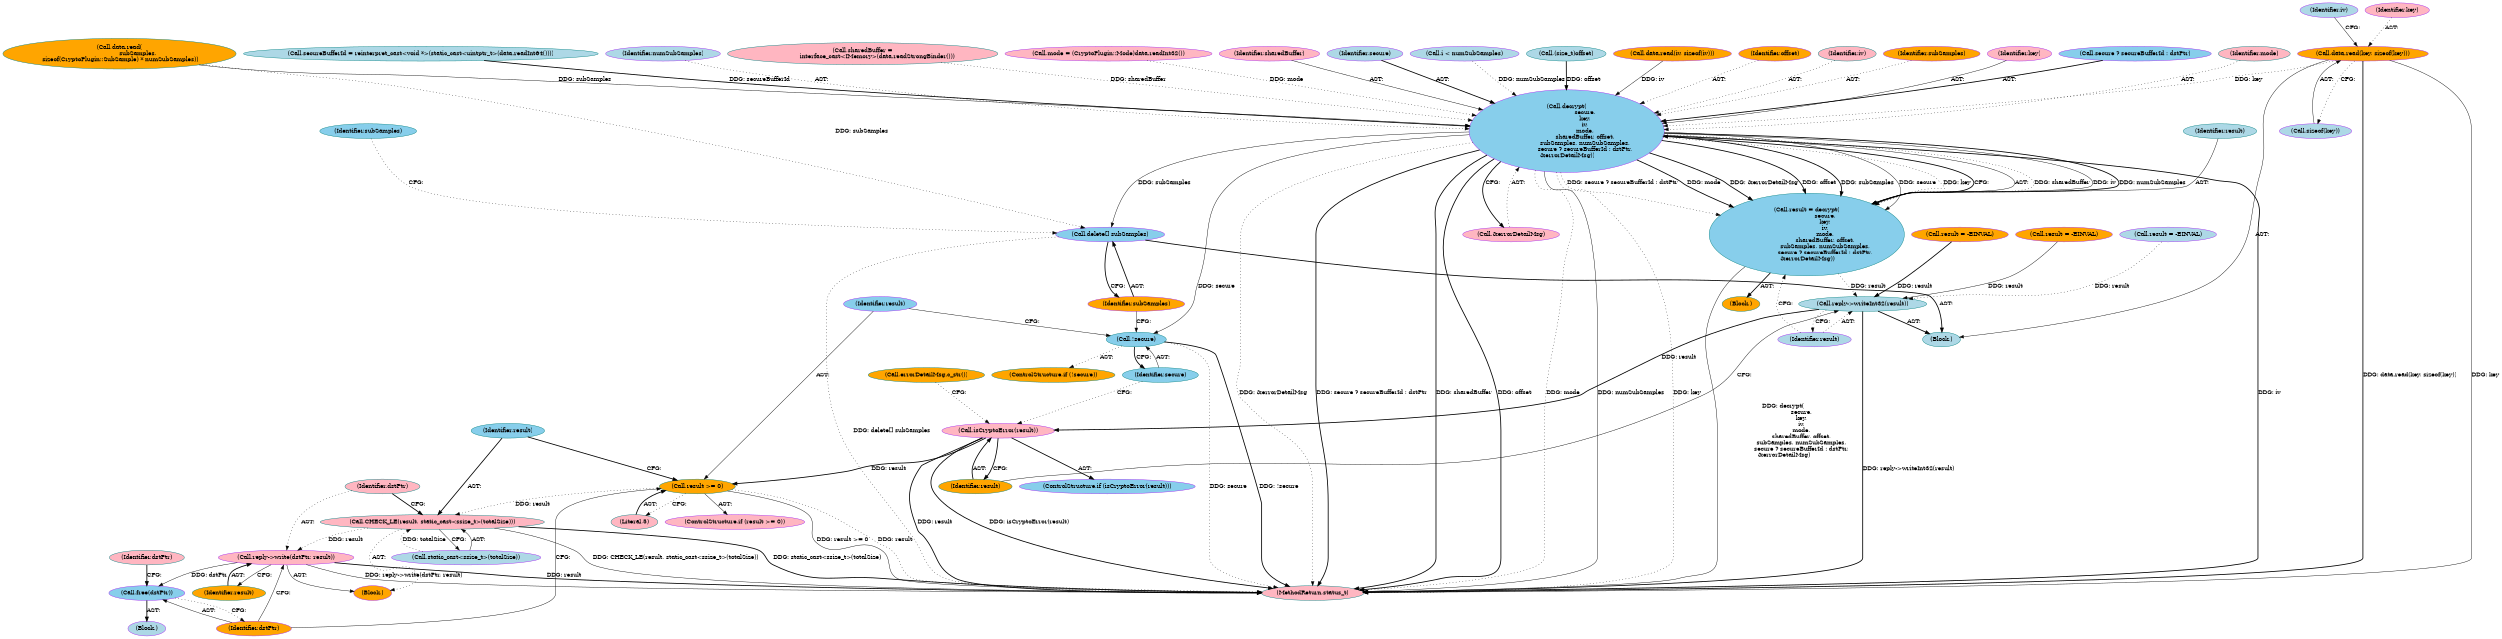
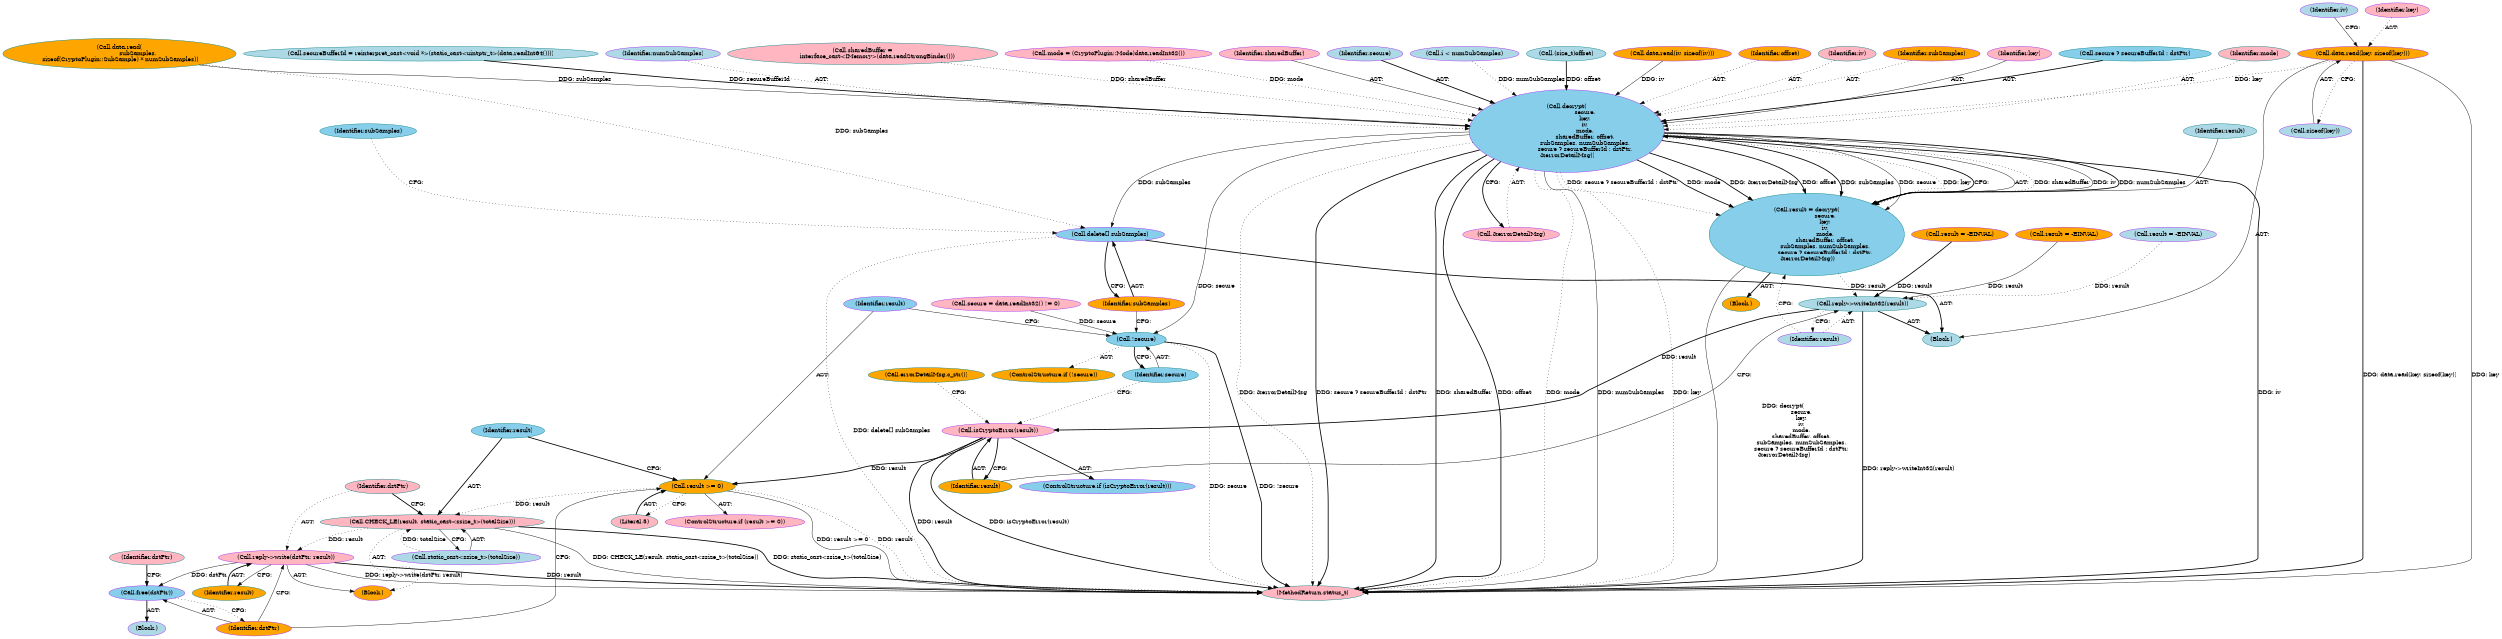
  digraph {
    node [color=purple fillcolor=lightpink style=filled]
    edge [style=bold]
    n1 [fillcolor=orange label="(Call,data.read(key, sizeof(key)))"]
    n2 [fillcolor=skyblue label="(Call,decrypt(\n                    secure,\n                    key,\n                    iv,\n                    mode,\n                    sharedBuffer, offset,\n                    subSamples, numSubSamples,\n                    secure ? secureBufferId : dstPtr,\n &errorDetailMsg))"]
    n3 [color=teal label="(MethodReturn,status_t)"]
    n4 [color=teal fillcolor=lightblue label="(Block,)"]
    n5 [fillcolor=lightblue label="(Call,sizeof(key))"]
    n6 [color=teal fillcolor=skyblue label="(Call,result = decrypt(\n                    secure,\n                    key,\n                    iv,\n                    mode,\n                    sharedBuffer, offset,\n                    subSamples, numSubSamples,\n                    secure ? secureBufferId : dstPtr,\n &errorDetailMsg))"]
    n7 [color=teal fillcolor=skyblue label="(Call,!secure)"]
    n8 [fillcolor=skyblue label="(Call,delete[] subSamples)"]
    n9 [label="(Call,&errorDetailMsg)"]
    n10 [color=teal fillcolor=lightblue label="(Call,reply->writeInt32(result))"]
    n11 [color=teal fillcolor=orange label="(Block,)"]
    n12 [color=teal fillcolor=skyblue label="(Identifier,secure)"]
    n13 [color=teal fillcolor=orange label="(ControlStructure,if (!secure))"]
    n14 [fillcolor=orange label="(Identifier,subSamples)"]
    n15 [label="(Call,isCryptoError(result))"]
    n16 [fillcolor=lightblue label="(Identifier,result)"]
    n17 [color=teal fillcolor=orange label="(Call,result >= 0)"]
    n18 [color=teal fillcolor=orange label="(Identifier,result)"]
    n19 [fillcolor=skyblue label="(ControlStructure,if (isCryptoError(result)))"]
    n20 [color=teal label="(Call,CHECK_LE(result, static_cast<ssize_t>(totalSize)))"]
    n21 [color=teal label="(Literal,5)"]
    n22 [label="(ControlStructure,if (result >= 0))"]
    n23 [label="(Call,reply->write(dstPtr, result))"]
    n24 [fillcolor=lightblue label="(Call,static_cast<ssize_t>(totalSize))"]
    n25 [fillcolor=orange label="(Block,)"]
    n26 [fillcolor=skyblue label="(Call,free(dstPtr))"]
    n27 [color=teal fillcolor=orange label="(Identifier,result)"]
    n28 [fillcolor=orange label="(Identifier,dstPtr)"]
    n29 [fillcolor=lightblue label="(Block,)"]
    n30 [color=teal label="(Identifier,iv)"]
    n31 [color=teal fillcolor=orange label="(Call,errorDetailMsg.c_str())"]
    n32 [fillcolor=orange label="(Call,result = -EINVAL)"]
    n33 [fillcolor=orange label="(Identifier,subSamples)"]
    n34 [fillcolor=lightblue label="(Identifier,iv)"]
    n35 [label="(Identifier,key)"]
    n36 [label="(Identifier,key)"]
-   n37 [fillcolor=skyblue label="(Call,secure ? secureBufferId : dstPtr)"]
+   n37 [color=teal fillcolor=skyblue label="(Call,secure ? secureBufferId : dstPtr)"]
    n38 [fillcolor=orange label="(Call,result = -EINVAL)"]
    n39 [color=teal fillcolor=lightblue label="(Identifier,result)"]
+   n40 [label="(Call,secure = data.readInt32() != 0)"]
    n41 [color=teal label="(Identifier,mode)"]
    n42 [color=teal label="(Identifier,dstPtr)"]
    n43 [fillcolor=skyblue label="(Identifier,result)"]
    n44 [color=teal fillcolor=lightblue label="(Call,secureBufferId = reinterpret_cast<void *>(static_cast<uintptr_t>(data.readInt64())))"]
    n45 [fillcolor=lightblue label="(Call,result = -EINVAL)"]
    n46 [fillcolor=lightblue label="(Identifier,numSubSamples)"]
    n47 [color=teal fillcolor=skyblue label="(Identifier,subSamples)"]
    n48 [color=teal label="(Call,sharedBuffer =\n                interface_cast<IMemory>(data.readStrongBinder()))"]
    n49 [label="(Call,mode = (CryptoPlugin::Mode)data.readInt32())"]
    n50 [label="(Identifier,sharedBuffer)"]
    n51 [fillcolor=lightblue label="(Identifier,secure)"]
    n52 [color=teal fillcolor=skyblue label="(Identifier,result)"]
    n53 [fillcolor=lightblue label="(Call,i < numSubSamples)"]
    n54 [color=teal fillcolor=lightblue label="(Call,(size_t)offset)"]
    n55 [color=teal label="(Identifier,dstPtr)"]
    n56 [fillcolor=orange label="(Call,data.read(iv, sizeof(iv)))"]
    n57 [color=teal fillcolor=orange label="(Call,data.read(\n                    subSamples,\n sizeof(CryptoPlugin::SubSample) * numSubSamples))"]
    n58 [fillcolor=orange label="(Identifier,offset)"]
    n1 -> n2 [label="DDG: key" style=dotted]
    n1 -> n3 [label="DDG: data.read(key, sizeof(key))"]
    n1 -> n3 [label="DDG: key" style=solid]
    n1 -> n4 [label="AST: " style=solid]
    n1 -> n5 [label="CFG: " style=dotted]
    n2 -> n3 [label="DDG: offset"]
    n2 -> n3 [label="DDG: mode" style=dotted]
    n2 -> n3 [label="DDG: numSubSamples" style=solid]
    n2 -> n3 [label="DDG: key" style=dotted]
    n2 -> n3 [label="DDG: iv"]
    n2 -> n3 [label="DDG: &errorDetailMsg" style=dotted]
    n2 -> n3 [label="DDG: secure ? secureBufferId : dstPtr"]
    n2 -> n3 [label="DDG: sharedBuffer"]
    n2 -> n6 [label="AST: " style=solid]
    n2 -> n6 [label="DDG: sharedBuffer" style=dotted]
    n2 -> n6 [label="DDG: iv" style=solid]
    n2 -> n6 [label="DDG: numSubSamples"]
    n2 -> n6 [label="DDG: secure ? secureBufferId : dstPtr" style=dotted]
    n2 -> n6 [label="DDG: mode"]
    n2 -> n6 [label="DDG: &errorDetailMsg"]
    n2 -> n6 [label="DDG: offset"]
    n2 -> n6 [label="DDG: subSamples"]
    n2 -> n6 [label="DDG: secure" style=solid]
    n2 -> n6 [label="DDG: key" style=dotted]
    n2 -> n7 [label="DDG: secure" style=solid]
    n2 -> n8 [label="DDG: subSamples" style=solid]
    n2 -> n9 [label="CFG: "]
    n5 -> n1 [label="AST: " style=solid]
    n6 -> n2 [label="CFG: "]
    n6 -> n3 [label="DDG: decrypt(\n                    secure,\n                    key,\n                    iv,\n                    mode,\n                    sharedBuffer, offset,\n                    subSamples, numSubSamples,\n                    secure ? secureBufferId : dstPtr,\n &errorDetailMsg)" style=solid]
    n6 -> n10 [label="DDG: result" style=dotted]
    n6 -> n11 [label="AST: "]
    n7 -> n3 [label="DDG: !secure"]
    n7 -> n3 [label="DDG: secure" style=dotted]
    n7 -> n12 [label="CFG: "]
    n7 -> n13 [label="AST: " style=dotted]
    n8 -> n3 [label="DDG: delete[] subSamples" style=dotted]
    n8 -> n4 [label="AST: "]
    n8 -> n14 [label="CFG: "]
    n9 -> n2 [label="AST: " style=dotted]
    n10 -> n3 [label="DDG: reply->writeInt32(result)"]
    n10 -> n4 [label="AST: "]
    n10 -> n15 [label="DDG: result"]
    n10 -> n16 [label="CFG: " style=dotted]
    n12 -> n7 [label="AST: " style=solid]
    n12 -> n15 [label="CFG: " style=dotted]
    n14 -> n7 [label="CFG: " style=solid]
    n14 -> n8 [label="AST: "]
    n15 -> n3 [label="DDG: result"]
    n15 -> n3 [label="DDG: isCryptoError(result)"]
    n15 -> n17 [label="DDG: result"]
    n15 -> n18 [label="CFG: "]
    n15 -> n19 [label="AST: "]
    n16 -> n6 [label="CFG: " style=dotted]
    n16 -> n10 [label="AST: " style=dotted]
    n17 -> n3 [label="DDG: result >= 0" style=solid]
    n17 -> n3 [label="DDG: result" style=dotted]
    n17 -> n20 [label="DDG: result" style=dotted]
    n17 -> n21 [label="CFG: " style=dotted]
    n17 -> n22 [label="AST: " style=solid]
    n18 -> n10 [label="CFG: " style=solid]
    n18 -> n15 [label="AST: "]
    n20 -> n3 [label="DDG: CHECK_LE(result, static_cast<ssize_t>(totalSize))" style=solid]
    n20 -> n3 [label="DDG: static_cast<ssize_t>(totalSize)"]
    n20 -> n23 [label="DDG: result" style=dotted]
    n20 -> n24 [label="CFG: " style=solid]
    n20 -> n25 [label="AST: " style=dotted]
    n21 -> n17 [label="AST: "]
    n23 -> n3 [label="DDG: reply->write(dstPtr, result)" style=solid]
    n23 -> n3 [label="DDG: result"]
    n23 -> n25 [label="AST: " style=solid]
    n23 -> n26 [label="DDG: dstPtr" style=solid]
    n23 -> n27 [label="CFG: " style=solid]
    n24 -> n20 [label="AST: " style=solid]
    n24 -> n20 [label="DDG: totalSize" style=dotted]
    n26 -> n28 [label="CFG: " style=dotted]
    n26 -> n29 [label="AST: "]
    n27 -> n23 [label="AST: "]
    n28 -> n17 [label="CFG: " style=solid]
    n28 -> n23 [label="CFG: " style=solid]
    n28 -> n26 [label="AST: " style=solid]
    n30 -> n2 [label="AST: " style=dotted]
    n31 -> n15 [label="CFG: " style=dotted]
    n32 -> n10 [label="DDG: result"]
    n33 -> n2 [label="AST: " style=dotted]
    n34 -> n1 [label="CFG: " style=solid]
    n35 -> n2 [label="AST: " style=solid]
    n36 -> n1 [label="AST: " style=dotted]
    n37 -> n2 [label="AST: "]
    n38 -> n10 [label="DDG: result" style=solid]
    n39 -> n6 [label="AST: " style=solid]
+   n40 -> n7 [label="DDG: secure" style=solid]
    n41 -> n2 [label="AST: " style=dotted]
    n42 -> n26 [label="CFG: "]
    n43 -> n7 [label="CFG: " style=solid]
    n43 -> n17 [label="AST: " style=solid]
    n44 -> n2 [label="DDG: secureBufferId"]
    n45 -> n10 [label="DDG: result" style=dotted]
    n46 -> n2 [label="AST: " style=dotted]
    n47 -> n8 [label="CFG: " style=dotted]
    n48 -> n2 [label="DDG: sharedBuffer" style=dotted]
    n49 -> n2 [label="DDG: mode" style=dotted]
    n50 -> n2 [label="AST: " style=solid]
    n51 -> n2 [label="AST: "]
    n52 -> n17 [label="CFG: "]
    n52 -> n20 [label="AST: "]
    n53 -> n2 [label="DDG: numSubSamples" style=dotted]
    n54 -> n2 [label="DDG: offset"]
    n55 -> n20 [label="CFG: "]
    n55 -> n23 [label="AST: " style=dotted]
    n56 -> n2 [label="DDG: iv" style=solid]
    n57 -> n2 [label="DDG: subSamples" style=solid]
    n57 -> n8 [label="DDG: subSamples" style=dotted]
    n58 -> n2 [label="AST: " style=dotted]
  }
